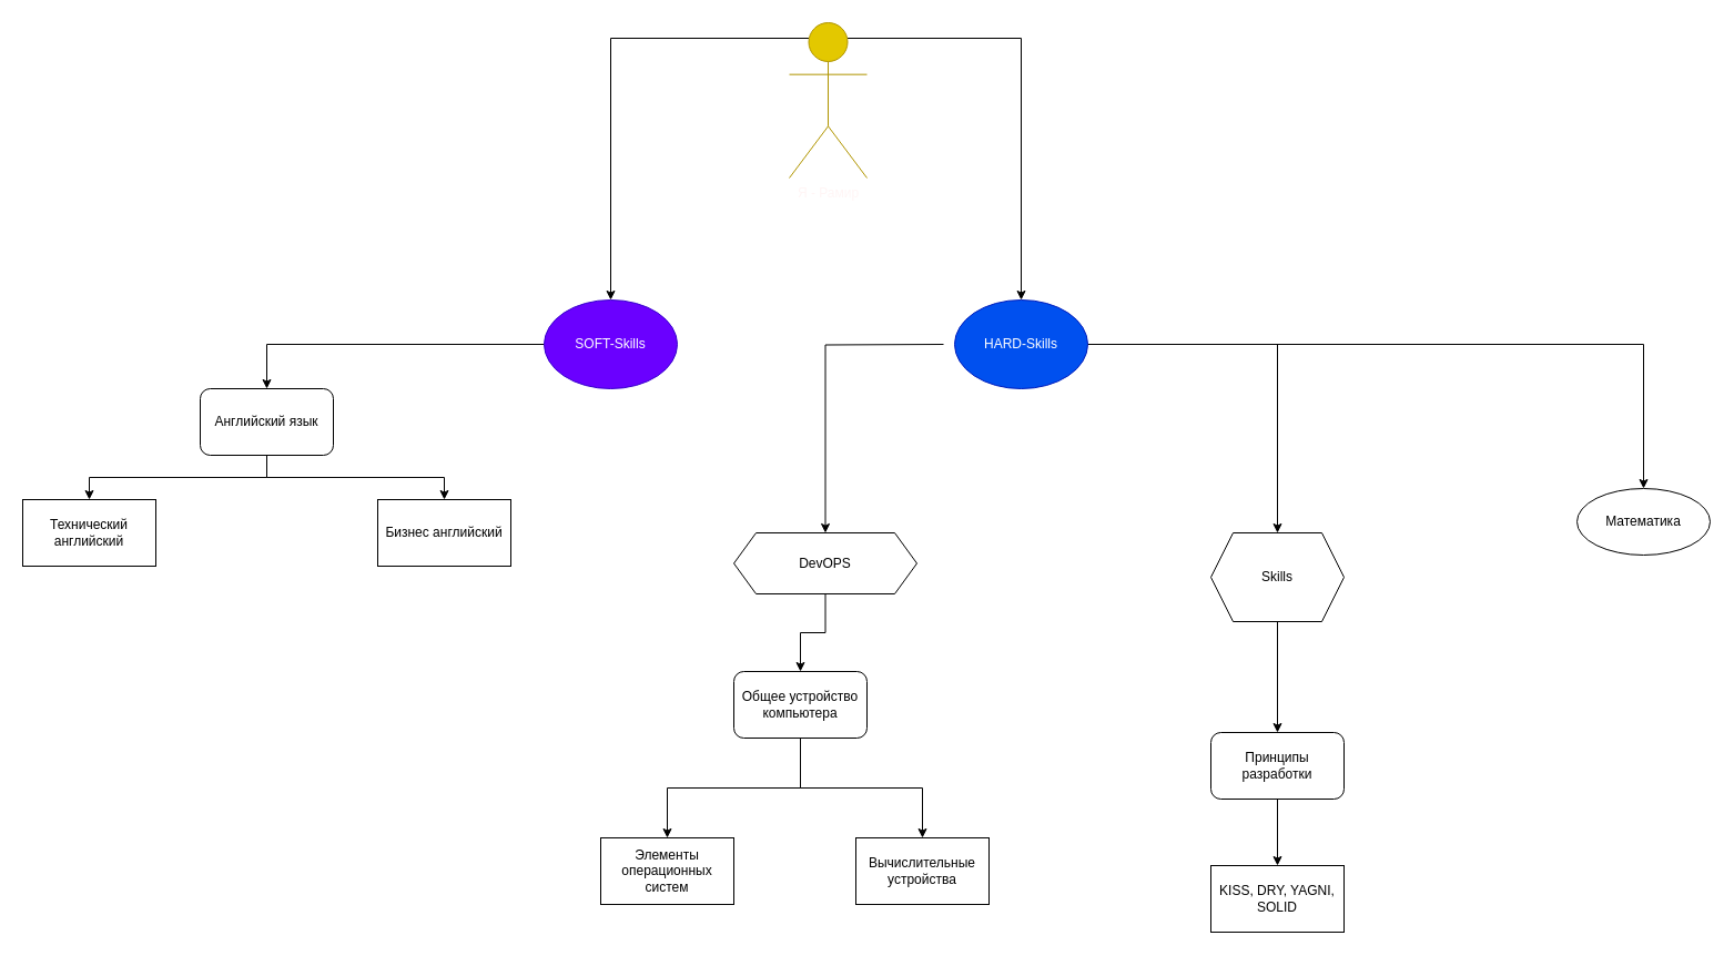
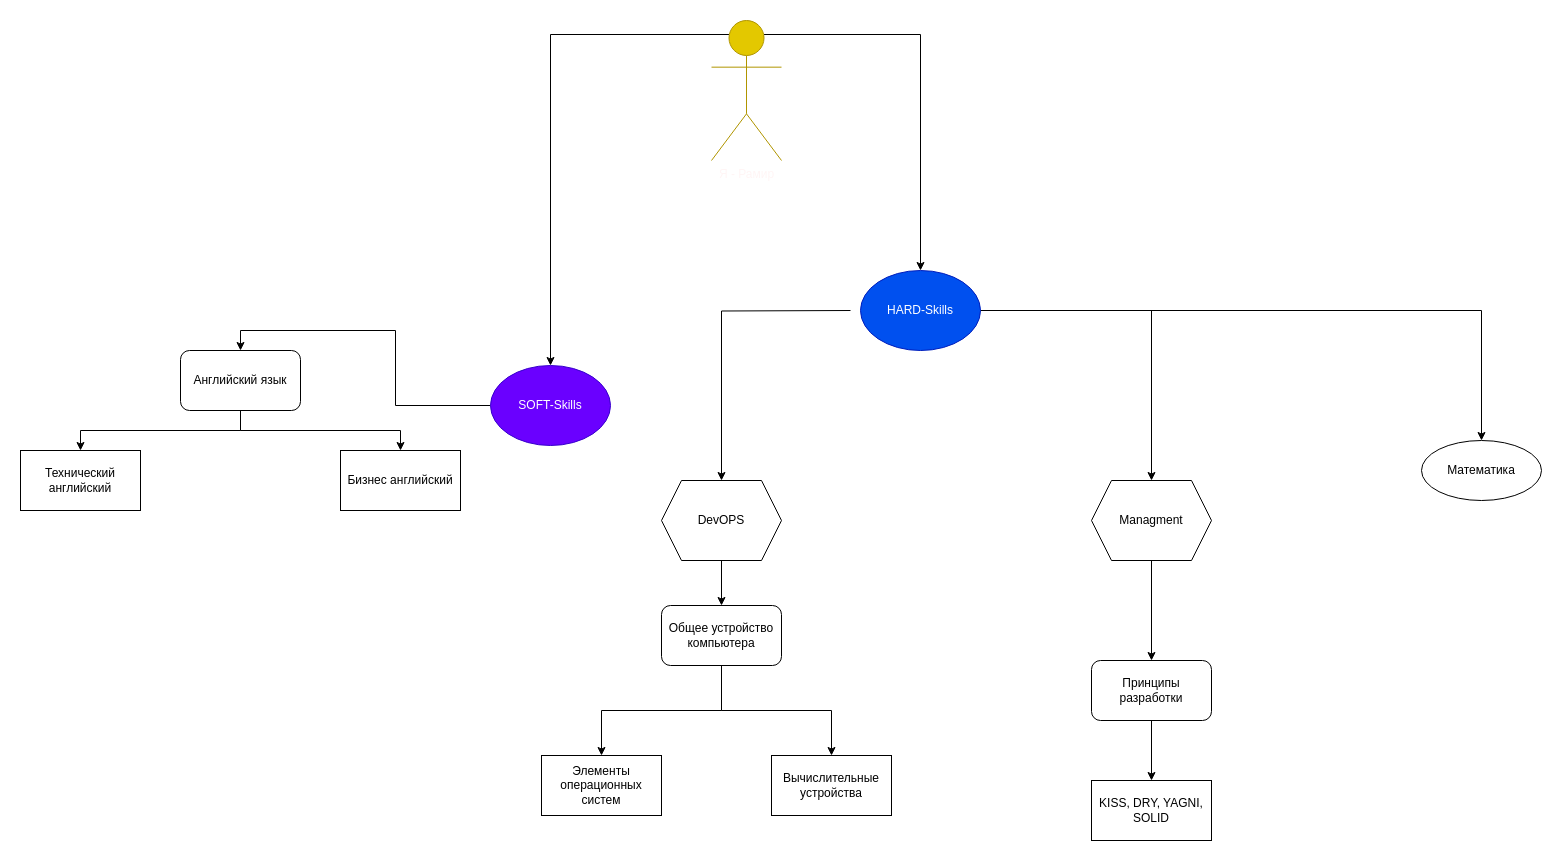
  <mxCell id="0" />
  <mxCell id="1" parent="0" />
  <mxCell id="2" style="edgeStyle=orthogonalEdgeStyle;rounded=0;orthogonalLoop=1;jettySize=auto;html=1;exitX=0.75;exitY=0.1;exitDx=0;exitDy=0;exitPerimeter=0;entryX=0.5;entryY=0;entryDx=0;entryDy=0;" edge="1" parent="1" source="4" target="10"><mxGeometry relative="1" as="geometry" /></mxCell>
  <mxCell id="3" style="edgeStyle=orthogonalEdgeStyle;rounded=0;orthogonalLoop=1;jettySize=auto;html=1;exitX=0.25;exitY=0.1;exitDx=0;exitDy=0;exitPerimeter=0;entryX=0.5;entryY=0;entryDx=0;entryDy=0;" edge="1" parent="1" source="4" target="6"><mxGeometry relative="1" as="geometry" /></mxCell>
  <mxCell id="4" value="&lt;font color=&quot;#fff5f5&quot;&gt;Я - Рамир&lt;/font&gt;" style="shape=umlActor;verticalLabelPosition=bottom;verticalAlign=top;html=1;outlineConnect=0;fillColor=#e3c800;fontColor=#000000;strokeColor=#B09500;" vertex="1" parent="1"><mxGeometry x="711" y="20" width="70" height="140" as="geometry" /></mxCell>
  <mxCell id="5" style="edgeStyle=orthogonalEdgeStyle;rounded=0;orthogonalLoop=1;jettySize=auto;html=1;exitX=0;exitY=0.5;exitDx=0;exitDy=0;entryX=0.5;entryY=0;entryDx=0;entryDy=0;" edge="1" parent="1" source="6" target="22"><mxGeometry relative="1" as="geometry" /></mxCell>
- <mxCell id="6" value="SOFT-Skills" style="ellipse;whiteSpace=wrap;html=1;fillColor=#6a00ff;strokeColor=#3700CC;fontColor=#ffffff;" vertex="1" parent="1"><mxGeometry x="490" y="270" width="120" height="80" as="geometry" /></mxCell>
+ <mxCell id="6" value="SOFT-Skills" style="ellipse;whiteSpace=wrap;html=1;fillColor=#6a00ff;strokeColor=#3700CC;fontColor=#ffffff;" vertex="1" parent="1"><mxGeometry x="490" y="365" width="120" height="80" as="geometry" /></mxCell>
  <mxCell id="7" style="edgeStyle=orthogonalEdgeStyle;rounded=0;orthogonalLoop=1;jettySize=auto;html=1;entryX=0.5;entryY=0;entryDx=0;entryDy=0;" edge="1" parent="1" source="28" target="14"><mxGeometry relative="1" as="geometry"><mxPoint x="930" y="380" as="sourcePoint" /><mxPoint x="851" y="470" as="targetPoint" /></mxGeometry></mxCell>
  <mxCell id="8" style="edgeStyle=orthogonalEdgeStyle;rounded=0;orthogonalLoop=1;jettySize=auto;html=1;exitX=1;exitY=0.5;exitDx=0;exitDy=0;entryX=0.5;entryY=0;entryDx=0;entryDy=0;" edge="1" parent="1" source="10" target="26"><mxGeometry relative="1" as="geometry" /></mxCell>
  <mxCell id="9" style="edgeStyle=orthogonalEdgeStyle;rounded=0;orthogonalLoop=1;jettySize=auto;html=1;exitX=1;exitY=0.5;exitDx=0;exitDy=0;entryX=0.5;entryY=0;entryDx=0;entryDy=0;" edge="1" parent="1" source="10" target="16"><mxGeometry relative="1" as="geometry" /></mxCell>
  <mxCell id="10" value="HARD-Skills" style="ellipse;whiteSpace=wrap;html=1;fillColor=#0050ef;fontColor=#ffffff;strokeColor=#001DBC;" vertex="1" parent="1"><mxGeometry x="860" y="270" width="120" height="80" as="geometry" /></mxCell>
  <mxCell id="11" value="Элементы операционных систем" style="rounded=0;whiteSpace=wrap;html=1;" vertex="1" parent="1"><mxGeometry x="541" y="755" width="120" height="60" as="geometry" /></mxCell>
  <mxCell id="12" style="edgeStyle=orthogonalEdgeStyle;rounded=0;orthogonalLoop=1;jettySize=auto;html=1;exitX=0.5;exitY=1;exitDx=0;exitDy=0;entryX=0.5;entryY=0;entryDx=0;entryDy=0;" edge="1" parent="1" source="14" target="11"><mxGeometry relative="1" as="geometry" /></mxCell>
  <mxCell id="13" style="edgeStyle=orthogonalEdgeStyle;rounded=0;orthogonalLoop=1;jettySize=auto;html=1;exitX=0.5;exitY=1;exitDx=0;exitDy=0;entryX=0.5;entryY=0;entryDx=0;entryDy=0;" edge="1" parent="1" source="14" target="15"><mxGeometry relative="1" as="geometry" /></mxCell>
  <mxCell id="14" value="Общее устройство компьютера" style="rounded=1;whiteSpace=wrap;html=1;" vertex="1" parent="1"><mxGeometry x="661" y="605" width="120" height="60" as="geometry" /></mxCell>
  <mxCell id="15" value="Вычислительные устройства" style="rounded=0;whiteSpace=wrap;html=1;" vertex="1" parent="1"><mxGeometry x="771" y="755" width="120" height="60" as="geometry" /></mxCell>
  <mxCell id="16" value="Математика" style="ellipse;whiteSpace=wrap;html=1;" vertex="1" parent="1"><mxGeometry x="1421" y="440" width="120" height="60" as="geometry" /></mxCell>
  <mxCell id="17" style="edgeStyle=orthogonalEdgeStyle;rounded=0;orthogonalLoop=1;jettySize=auto;html=1;exitX=0.5;exitY=1;exitDx=0;exitDy=0;entryX=0.5;entryY=0;entryDx=0;entryDy=0;" edge="1" parent="1" source="18" target="19"><mxGeometry relative="1" as="geometry" /></mxCell>
  <mxCell id="18" value="Принципы разработки" style="rounded=1;whiteSpace=wrap;html=1;" vertex="1" parent="1"><mxGeometry x="1091" y="660" width="120" height="60" as="geometry" /></mxCell>
  <mxCell id="19" value="KISS, DRY, YAGNI, SOLID" style="rounded=0;whiteSpace=wrap;html=1;" vertex="1" parent="1"><mxGeometry x="1091" y="780" width="120" height="60" as="geometry" /></mxCell>
  <mxCell id="20" style="edgeStyle=orthogonalEdgeStyle;rounded=0;orthogonalLoop=1;jettySize=auto;html=1;exitX=0.5;exitY=1;exitDx=0;exitDy=0;" edge="1" parent="1" source="22" target="24"><mxGeometry relative="1" as="geometry" /></mxCell>
  <mxCell id="21" style="edgeStyle=orthogonalEdgeStyle;rounded=0;orthogonalLoop=1;jettySize=auto;html=1;exitX=0.5;exitY=1;exitDx=0;exitDy=0;entryX=0.5;entryY=0;entryDx=0;entryDy=0;" edge="1" parent="1" source="22" target="23"><mxGeometry relative="1" as="geometry" /></mxCell>
  <mxCell id="22" value="Английский язык" style="rounded=1;whiteSpace=wrap;html=1;" vertex="1" parent="1"><mxGeometry x="180" y="350" width="120" height="60" as="geometry" /></mxCell>
  <mxCell id="23" value="Технический английский" style="rounded=0;whiteSpace=wrap;html=1;" vertex="1" parent="1"><mxGeometry x="20" y="450" width="120" height="60" as="geometry" /></mxCell>
  <mxCell id="24" value="Бизнес английский" style="rounded=0;whiteSpace=wrap;html=1;" vertex="1" parent="1"><mxGeometry x="340" y="450" width="120" height="60" as="geometry" /></mxCell>
  <mxCell id="25" style="edgeStyle=orthogonalEdgeStyle;rounded=0;orthogonalLoop=1;jettySize=auto;html=1;exitX=0.5;exitY=1;exitDx=0;exitDy=0;" edge="1" parent="1" source="26" target="18"><mxGeometry relative="1" as="geometry" /></mxCell>
- <mxCell id="26" value="Skills" style="shape=hexagon;perimeter=hexagonPerimeter2;whiteSpace=wrap;html=1;fixedSize=1;" vertex="1" parent="1"><mxGeometry x="1091" y="480" width="120" height="80" as="geometry" /></mxCell>
+ <mxCell id="26" value="Managment" style="shape=hexagon;perimeter=hexagonPerimeter2;whiteSpace=wrap;html=1;fixedSize=1;" vertex="1" parent="1"><mxGeometry x="1091" y="480" width="120" height="80" as="geometry" /></mxCell>
  <mxCell id="27" value="" style="edgeStyle=orthogonalEdgeStyle;rounded=0;orthogonalLoop=1;jettySize=auto;html=1;entryX=0.5;entryY=0;entryDx=0;entryDy=0;" edge="1" parent="1" target="28"><mxGeometry relative="1" as="geometry"><mxPoint x="850" y="310" as="sourcePoint" /><mxPoint x="721" y="550" as="targetPoint" /></mxGeometry></mxCell>
- <mxCell id="28" value="DevOPS" style="shape=hexagon;perimeter=hexagonPerimeter2;whiteSpace=wrap;html=1;fixedSize=1;" vertex="1" parent="1"><mxGeometry x="661" y="480" width="165" height="55" as="geometry" /></mxCell>
+ <mxCell id="28" value="DevOPS" style="shape=hexagon;perimeter=hexagonPerimeter2;whiteSpace=wrap;html=1;fixedSize=1;" vertex="1" parent="1"><mxGeometry x="661" y="480" width="120" height="80" as="geometry" /></mxCell>
